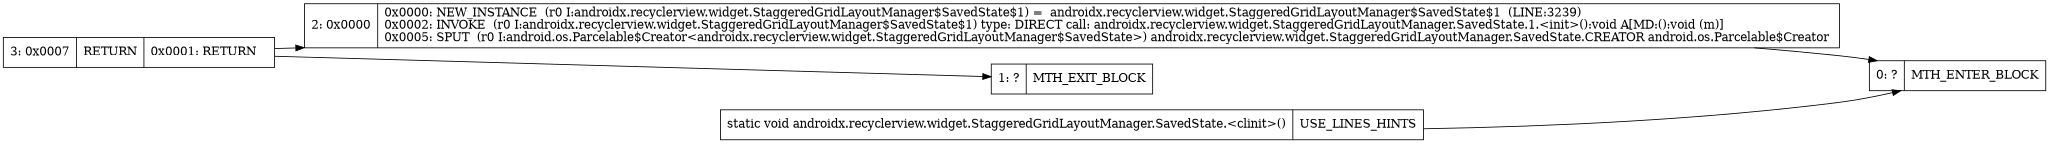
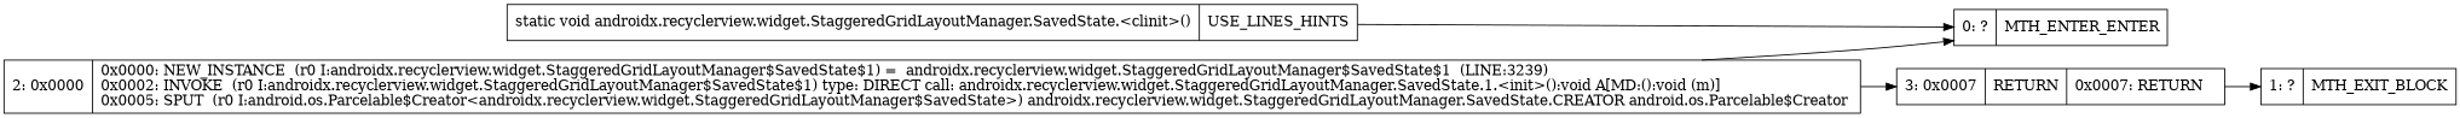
  digraph {
    rankdir=LR
    node [shape=record]
-   n1 [label="{0\:\ ?|MTH_ENTER_BLOCK\l}"]
+   n1 [label="{0\:\ ?|MTH_ENTER_ENTER\l}"]
    n2 [label="{2\:\ 0x0000|0x0000: NEW_INSTANCE  (r0 I:androidx.recyclerview.widget.StaggeredGridLayoutManager$SavedState$1) =  androidx.recyclerview.widget.StaggeredGridLayoutManager$SavedState$1  (LINE:3239)\l0x0002: INVOKE  (r0 I:androidx.recyclerview.widget.StaggeredGridLayoutManager$SavedState$1) type: DIRECT call: androidx.recyclerview.widget.StaggeredGridLayoutManager.SavedState.1.\<init\>():void A[MD:():void (m)]\l0x0005: SPUT  (r0 I:android.os.Parcelable$Creator\<androidx.recyclerview.widget.StaggeredGridLayoutManager$SavedState\>) androidx.recyclerview.widget.StaggeredGridLayoutManager.SavedState.CREATOR android.os.Parcelable$Creator \l}"]
-   n3 [label="{3\:\ 0x0007|RETURN\l|0x0001: RETURN   \l}"]
+   n3 [label="{3\:\ 0x0007|RETURN\l|0x0007: RETURN   \l}"]
    n4 [label="{1\:\ ?|MTH_EXIT_BLOCK\l}"]
    n5 [label="{static void androidx.recyclerview.widget.StaggeredGridLayoutManager.SavedState.\<clinit\>()  | USE_LINES_HINTS\l}"]
    n2 -> n1
-   n3 -> n2
+   n2 -> n3
    n3 -> n4
    n5 -> n1
  }
